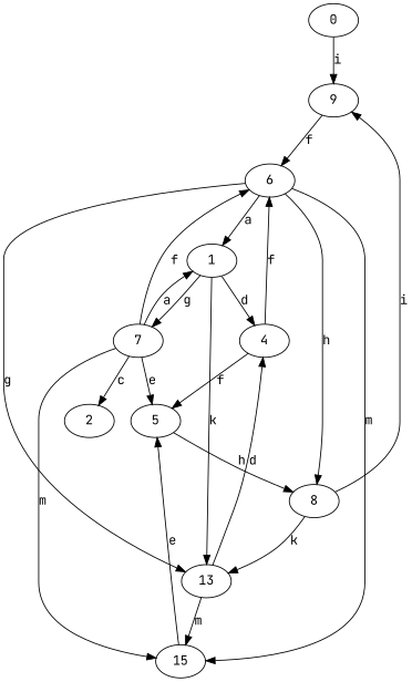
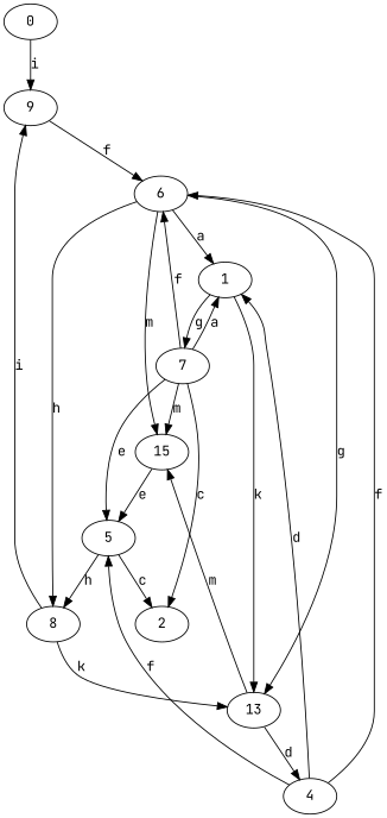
  strict digraph {
    fontname="JetBrains Mono"
    node [fontname="JetBrains Mono"]
    edge [fontname="JetBrains Mono"]
    0
    9
    6
    1
    4
    7
    13
    5
    2
    15
    8
    0 -> 9 [label=i]
    9 -> 6 [label=f]
    6 -> 1 [label=a]
    6 -> 13 [label=g]
    6 -> 15 [label=m]
    6 -> 8 [label=h]
-   1 -> 4 [label=d]
+   4 -> 1 [label=d]
    1 -> 7 [label=g]
    1 -> 13 [label=k]
    4 -> 6 [label=f]
    4 -> 5 [label=f]
    7 -> 6 [label=f]
    7 -> 1 [label=a]
    7 -> 5 [label=e]
    7 -> 2 [label=c]
    7 -> 15 [label=m]
    13 -> 4 [label=d]
    13 -> 15 [label=m]
+   5 -> 2 [label=c]
    5 -> 8 [label=h]
    15 -> 5 [label=e]
    8 -> 9 [label=i]
    8 -> 13 [label=k]
  }
